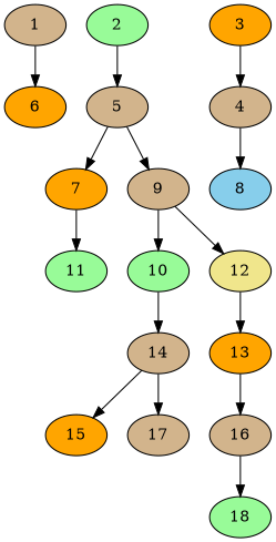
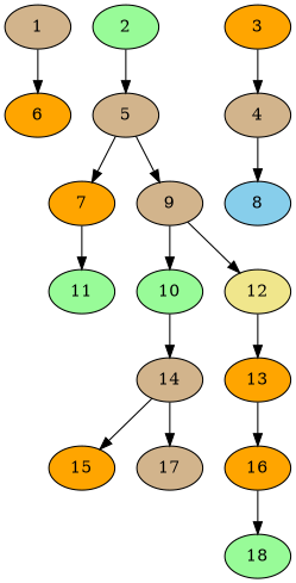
  digraph {
    node [alpha=0.01 fillcolor=tan style=filled]
    1 [expect_size=140266608349948]
    6 [alpha=0.12 expect_size=1855774691935911936 fillcolor=orange]
    2 [alpha=0.19 expect_size=4123358826650927104 fillcolor=palegreen]
    5 [alpha=0.03 expect_size=167897820765036]
    7 [alpha=0.13 expect_size=637655475686228 fillcolor=orange]
    9 [alpha=0.16 expect_size=3038036402336956416]
    11 [alpha=0.05 expect_size=47629327591800832 fillcolor=palegreen]
    10 [expect_size=769163823410251 fillcolor=palegreen]
    12 [alpha=0.12 expect_size=40437171320247 fillcolor=khaki]
    3 [alpha=0.06 expect_size=109144499199934464 fillcolor=orange]
    4 [alpha=0.17 expect_size=33403829163131]
    8 [alpha=0.13 expect_size=767432990346869 fillcolor=skyblue]
    14 [alpha=0.14 expect_size=374856670980465]
    13 [alpha=0.19 expect_size=3683590623730483 fillcolor=orange]
-   16 [alpha=0.07 expect_size=163702373939860]
+   16 [alpha=0.07 expect_size=163702373939860 fillcolor=orange]
    15 [alpha=0.20 expect_size=27750538812906 fillcolor=orange]
    17 [alpha=0.18 expect_size=15670510660808]
    18 [alpha=0.07 expect_size=148803333858000896 fillcolor=palegreen]
    1 -> 6
    2 -> 5
    5 -> 7
    5 -> 9
    7 -> 11
    9 -> 10
    9 -> 12
    10 -> 14
    12 -> 13
    3 -> 4
    4 -> 8
    14 -> 15
    14 -> 17
    13 -> 16
    16 -> 18
  }
